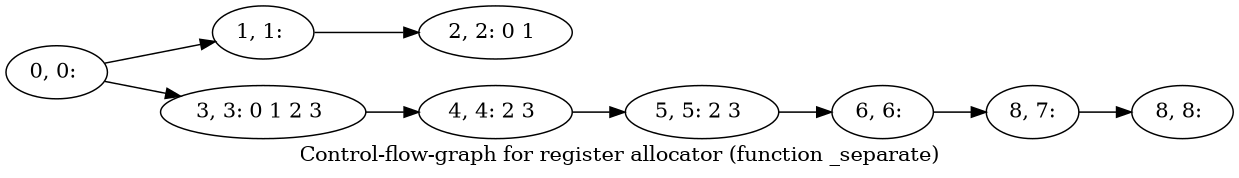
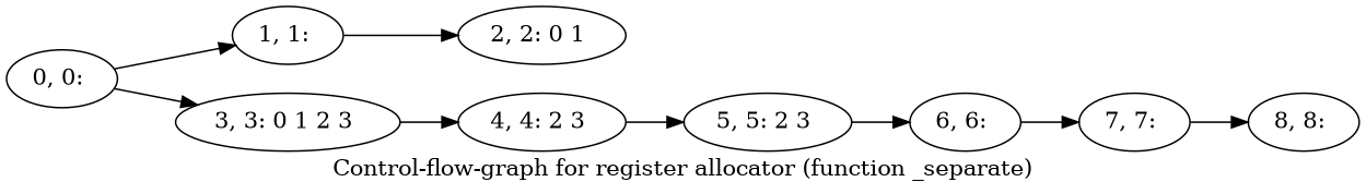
  digraph {
    label="Control-flow-graph for register allocator (function _separate)"
    rankdir=LR
    n1 [label="0, 0: "]
    n2 [label="1, 1: "]
    n3 [label="3, 3: 0 1 2 3 "]
    n4 [label="2, 2: 0 1 "]
    n5 [label="4, 4: 2 3 "]
    n6 [label="5, 5: 2 3 "]
    n7 [label="6, 6: "]
-   n8 [label="8, 7:"]
+   n8 [label="7, 7: "]
    n9 [label="8, 8: "]
    n1 -> n2
    n1 -> n3
    n2 -> n4
    n3 -> n5
    n5 -> n6
    n6 -> n7
    n7 -> n8
    n8 -> n9
  }
